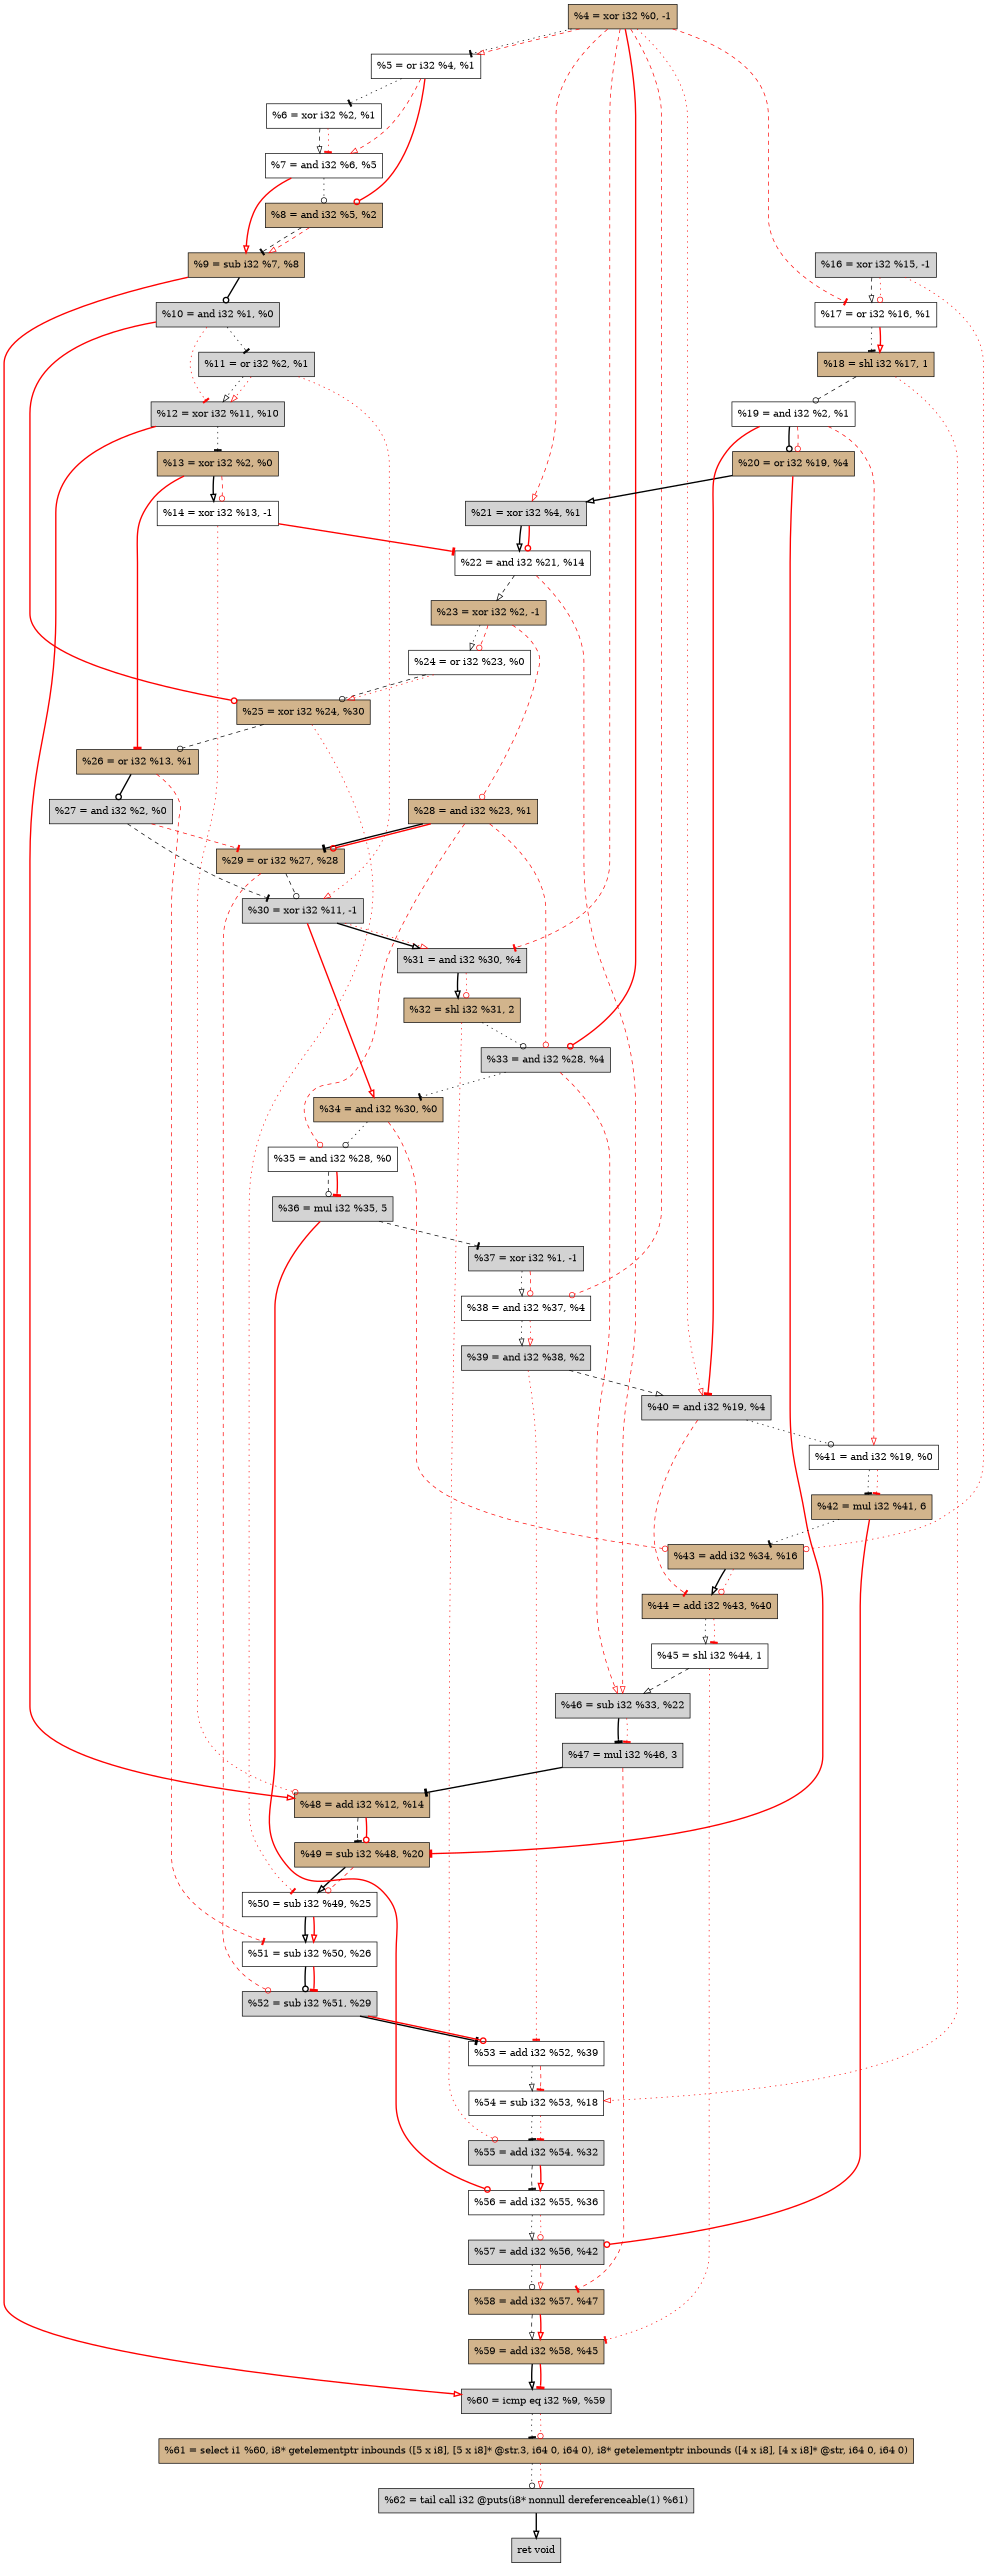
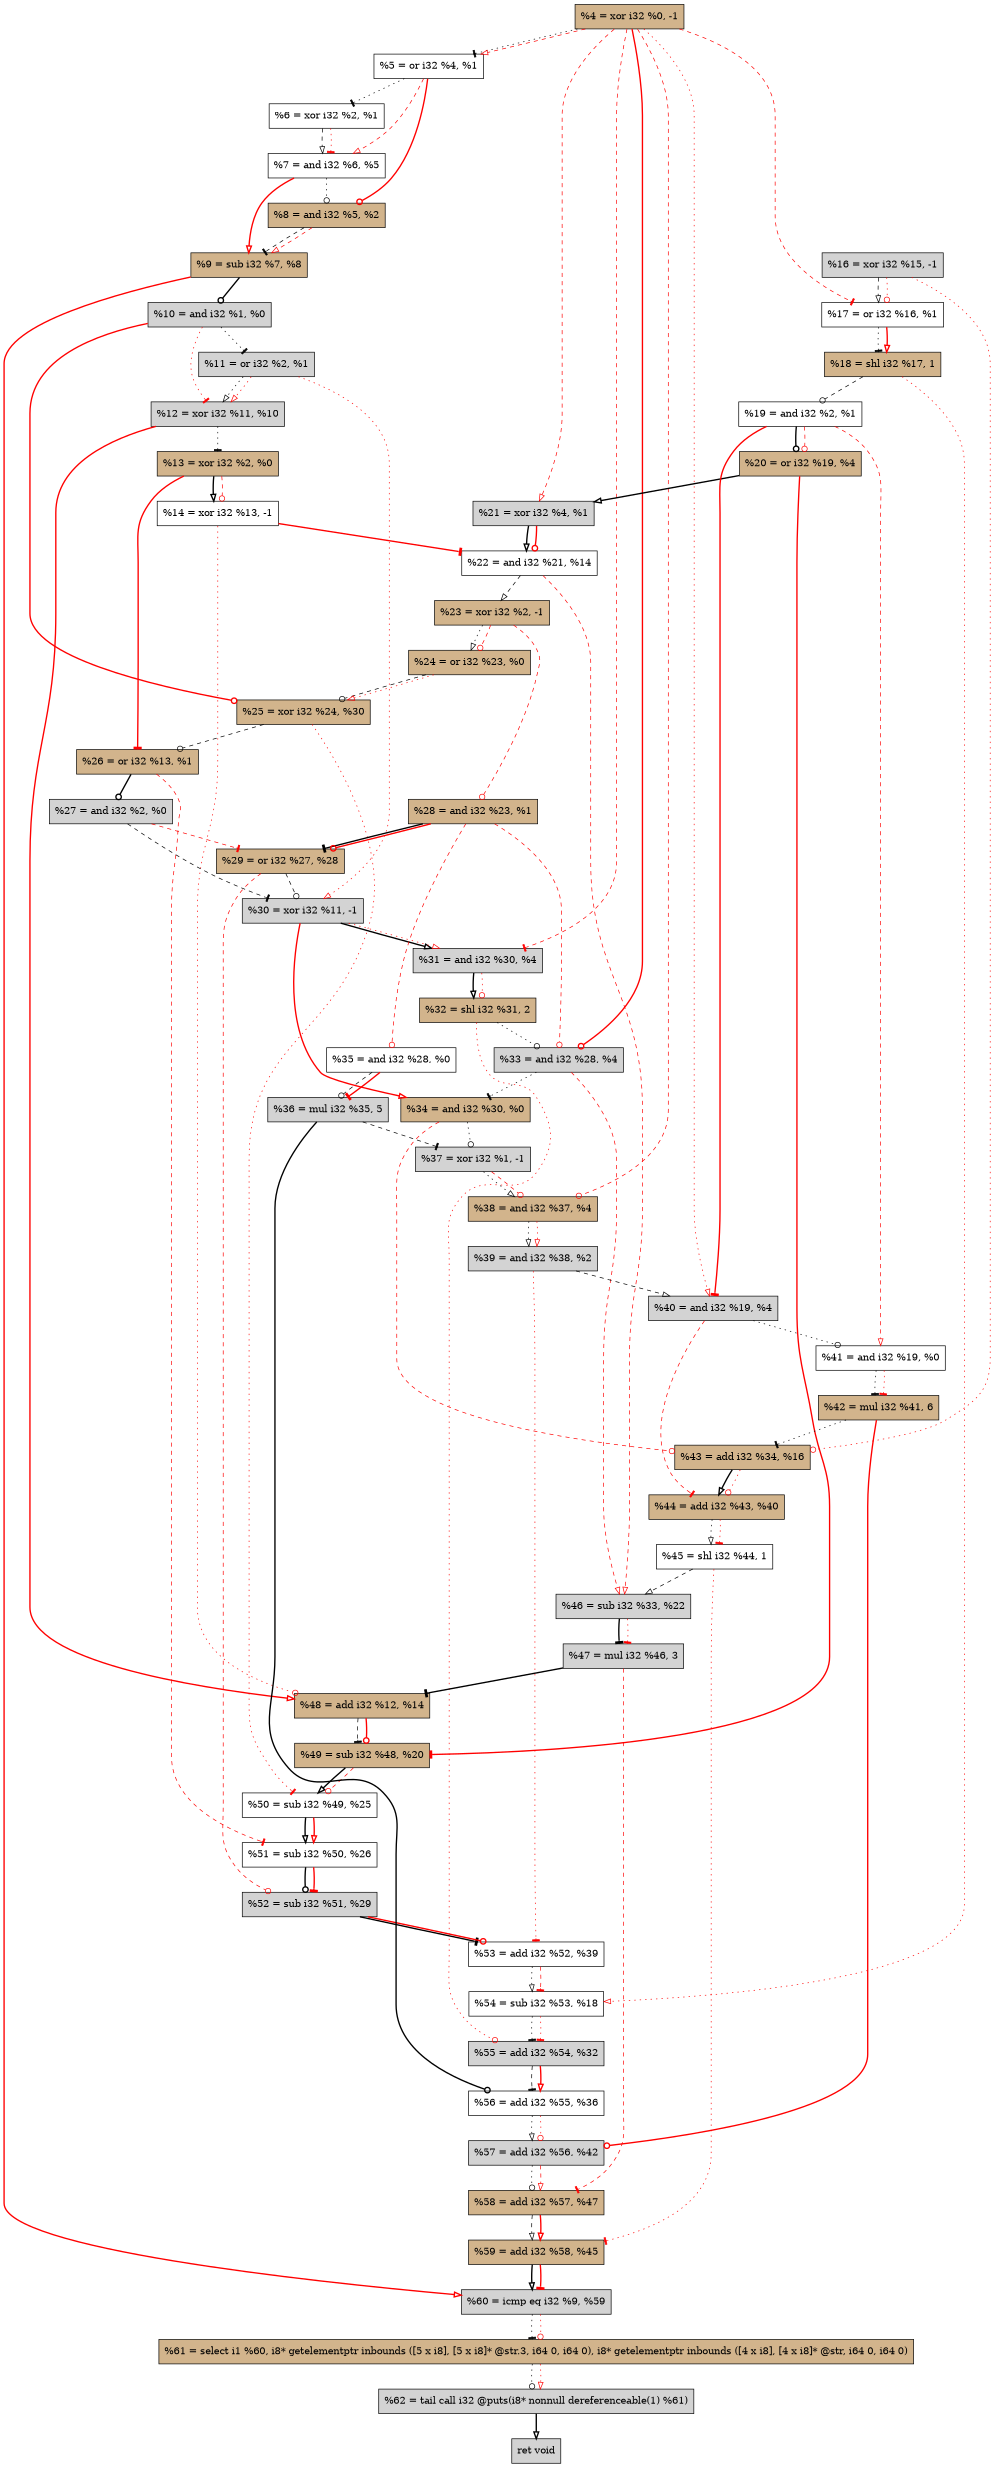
  digraph {
    node [fillcolor=tan shape=record style=filled]
    edge [arrowhead=onormal style=dotted color=red]
    n1 [label="  %4 = xor i32 %0, -1"]
    n2 [fillcolor=white label="  %5 = or i32 %4, %1"]
    n3 [fillcolor=lightgrey label="  %21 = xor i32 %4, %1"]
    n4 [fillcolor=lightgrey label="  %31 = and i32 %30, %4"]
    n5 [fillcolor=lightgrey label="  %33 = and i32 %28, %4"]
-   n6 [fillcolor=white label="  %38 = and i32 %37, %4"]
+   n6 [label="  %38 = and i32 %37, %4"]
    n7 [fillcolor=lightgrey label="  %40 = and i32 %19, %4"]
    n8 [fillcolor=white label="  %17 = or i32 %16, %1"]
    n9 [fillcolor=white label="  %6 = xor i32 %2, %1"]
    n10 [fillcolor=white label="  %7 = and i32 %6, %5"]
    n11 [label="  %8 = and i32 %5, %2"]
    n12 [label="  %20 = or i32 %19, %4"]
    n13 [label="  %49 = sub i32 %48, %20"]
    n14 [fillcolor=white label="  %22 = and i32 %21, %14"]
    n15 [label="  %32 = shl i32 %31, 2"]
    n16 [fillcolor=lightgrey label="  %46 = sub i32 %33, %22"]
    n17 [label="  %34 = and i32 %30, %0"]
    n18 [fillcolor=lightgrey label="  %39 = and i32 %38, %2"]
    n19 [fillcolor=white label="  %41 = and i32 %19, %0"]
    n20 [label="  %44 = add i32 %43, %40"]
    n21 [label="  %9 = sub i32 %7, %8"]
    n22 [fillcolor=lightgrey label="  %10 = and i32 %1, %0"]
    n23 [fillcolor=lightgrey label="  %60 = icmp eq i32 %9, %59"]
    n24 [fillcolor=lightgrey label="  %11 = or i32 %2, %1"]
    n25 [fillcolor=lightgrey label="  %12 = xor i32 %11, %10"]
    n26 [label="%25 = xor i32 %24, %30"]
    n27 [label="  %61 = select i1 %60, i8* getelementptr inbounds ([5 x i8], [5 x i8]* @str.3, i64 0, i64 0), i8* getelementptr inbounds ([4 x i8], [4 x i8]* @str, i64 0, i64 0)"]
    n28 [fillcolor=lightgrey label="  %30 = xor i32 %11, -1"]
    n29 [label="  %13 = xor i32 %2, %0"]
    n30 [label="  %48 = add i32 %12, %14"]
    n31 [label="  %26 = or i32 %13, %1"]
    n32 [fillcolor=white label="  %50 = sub i32 %49, %25"]
    n33 [fillcolor=white label="  %14 = xor i32 %13, -1"]
    n34 [fillcolor=lightgrey label="  %27 = and i32 %2, %0"]
    n35 [fillcolor=white label="  %51 = sub i32 %50, %26"]
    n36 [label="  %23 = xor i32 %2, -1"]
    n37 [fillcolor=lightgrey label="  %16 = xor i32 %15, -1"]
    n38 [label="  %43 = add i32 %34, %16"]
    n39 [label="  %18 = shl i32 %17, 1"]
    n40 [fillcolor=white label="  %19 = and i32 %2, %1"]
    n41 [fillcolor=white label="  %54 = sub i32 %53, %18"]
    n42 [fillcolor=lightgrey label="  %55 = add i32 %54, %32"]
    n43 [label="  %42 = mul i32 %41, 6"]
-   n44 [fillcolor=white label="  %24 = or i32 %23, %0"]
+   n44 [label="  %24 = or i32 %23, %0"]
    n45 [label="  %28 = and i32 %23, %1"]
    n46 [fillcolor=lightgrey label="  %47 = mul i32 %46, 3"]
    n47 [label="  %29 = or i32 %27, %28"]
    n48 [fillcolor=white label="  %35 = and i32 %28, %0"]
    n49 [fillcolor=lightgrey label="  %52 = sub i32 %51, %29"]
    n50 [fillcolor=lightgrey label="  %36 = mul i32 %35, 5"]
    n51 [fillcolor=white label="  %53 = add i32 %52, %39"]
    n52 [fillcolor=white label="  %56 = add i32 %55, %36"]
    n53 [fillcolor=lightgrey label="  %37 = xor i32 %1, -1"]
    n54 [fillcolor=lightgrey label="  %57 = add i32 %56, %42"]
    n55 [fillcolor=white label="  %45 = shl i32 %44, 1"]
    n56 [label="  %58 = add i32 %57, %47"]
    n57 [label="  %59 = add i32 %58, %45"]
    n58 [fillcolor=lightgrey label="  %62 = tail call i32 @puts(i8* nonnull dereferenceable(1) %61)"]
    n59 [fillcolor=lightgrey label="  ret void"]
    n1 -> n2 [arrowhead=tee color=""]
    n1 -> n2 [style=dashed]
    n1 -> n3 [style=dashed]
    n1 -> n4 [arrowhead=tee style=dashed]
    n1 -> n5 [arrowhead=odot style=bold]
    n1 -> n6 [arrowhead=odot style=dashed]
    n1 -> n7
    n1 -> n8 [arrowhead=tee style=dashed]
    n2 -> n9 [arrowhead=tee color=""]
    n2 -> n10 [style=dashed]
    n2 -> n11 [arrowhead=odot style=bold]
    n3 -> n14 [style=bold color=""]
    n3 -> n14 [arrowhead=odot style=bold]
    n4 -> n15 [style=bold color=""]
    n4 -> n15 [arrowhead=odot]
    n5 -> n16 [style=dashed]
    n5 -> n17 [arrowhead=tee color=""]
    n6 -> n18 [color=""]
    n6 -> n18
    n7 -> n19 [arrowhead=odot color=""]
    n7 -> n20 [arrowhead=tee style=dashed]
    n8 -> n39 [arrowhead=tee color=""]
    n8 -> n39 [style=bold]
    n9 -> n10 [style=dashed color=""]
    n9 -> n10 [arrowhead=tee]
    n10 -> n11 [arrowhead=odot color=""]
    n10 -> n21 [style=bold]
    n11 -> n21 [arrowhead=tee style=dashed color=""]
    n11 -> n21 [style=dashed]
    n12 -> n3 [style=bold color=""]
    n12 -> n13 [arrowhead=tee style=bold]
    n13 -> n32 [style=bold color=""]
    n13 -> n32 [arrowhead=odot style=dashed]
    n14 -> n16 [style=dashed]
    n14 -> n36 [style=dashed color=""]
    n15 -> n5 [arrowhead=odot color=""]
    n15 -> n42 [arrowhead=odot]
    n16 -> n46 [arrowhead=tee style=bold color=""]
    n16 -> n46 [arrowhead=tee]
    n17 -> n38 [arrowhead=odot style=dashed]
-   n17 -> n48 [arrowhead=odot color=""]
+   n17 -> n53 [arrowhead=odot color=""]
    n18 -> n7 [style=dashed color=""]
    n18 -> n51 [arrowhead=tee]
    n19 -> n43 [arrowhead=tee color=""]
    n19 -> n43 [arrowhead=tee]
    n20 -> n55 [color=""]
    n20 -> n55 [arrowhead=tee]
    n21 -> n22 [arrowhead=odot style=bold color=""]
    n21 -> n23 [style=bold]
    n22 -> n24 [arrowhead=tee color=""]
    n22 -> n25 [arrowhead=tee]
    n22 -> n26 [arrowhead=odot style=bold]
    n23 -> n27 [arrowhead=tee color=""]
    n23 -> n27 [arrowhead=odot]
    n24 -> n25 [color=""]
    n24 -> n25
    n24 -> n28
    n25 -> n29 [arrowhead=tee color=""]
    n25 -> n30 [style=bold]
    n26 -> n31 [arrowhead=odot style=dashed color=""]
    n26 -> n32 [arrowhead=tee]
    n27 -> n58 [arrowhead=odot color=""]
    n27 -> n58
    n28 -> n4 [style=bold color=""]
    n28 -> n4
    n28 -> n17 [style=bold]
    n29 -> n31 [arrowhead=tee style=bold]
    n29 -> n33 [style=bold color=""]
    n29 -> n33 [arrowhead=odot style=dashed]
    n30 -> n13 [arrowhead=tee style=dashed color=""]
    n30 -> n13 [arrowhead=odot style=bold]
    n31 -> n34 [arrowhead=odot style=bold color=""]
    n31 -> n35 [arrowhead=tee style=dashed]
    n32 -> n35 [style=bold color=""]
    n32 -> n35 [style=bold]
    n33 -> n14 [arrowhead=tee style=bold]
    n33 -> n30 [arrowhead=odot]
    n34 -> n28 [arrowhead=tee style=dashed color=""]
    n34 -> n47 [arrowhead=tee style=dashed]
    n35 -> n49 [arrowhead=odot style=bold color=""]
    n35 -> n49 [arrowhead=tee style=bold]
    n36 -> n44 [color=""]
    n36 -> n44 [arrowhead=odot style=dashed]
    n36 -> n45 [arrowhead=odot style=dashed]
    n37 -> n8 [style=dashed color=""]
    n37 -> n8 [arrowhead=odot]
    n37 -> n38 [arrowhead=odot]
    n38 -> n20 [style=bold color=""]
    n38 -> n20 [arrowhead=odot]
    n39 -> n40 [arrowhead=odot style=dashed color=""]
    n39 -> n41
    n40 -> n7 [arrowhead=tee style=bold]
    n40 -> n12 [arrowhead=odot style=bold color=""]
    n40 -> n12 [arrowhead=odot style=dashed]
    n40 -> n19 [style=dashed]
    n41 -> n42 [arrowhead=tee color=""]
    n41 -> n42 [arrowhead=tee]
    n42 -> n52 [arrowhead=tee style=dashed color=""]
    n42 -> n52 [style=bold]
    n43 -> n38 [arrowhead=tee color=""]
    n43 -> n54 [arrowhead=odot style=bold]
    n44 -> n26 [arrowhead=odot style=dashed color=""]
    n44 -> n26
    n45 -> n5 [arrowhead=odot style=dashed]
    n45 -> n47 [arrowhead=tee style=bold color=""]
    n45 -> n47 [arrowhead=odot style=bold]
    n45 -> n48 [arrowhead=odot style=dashed]
    n46 -> n30 [arrowhead=tee style=bold color=""]
    n46 -> n56 [arrowhead=tee style=dashed]
    n47 -> n28 [arrowhead=odot style=dashed color=""]
    n47 -> n49 [arrowhead=odot style=dashed]
    n48 -> n50 [arrowhead=odot style=dashed color=""]
    n48 -> n50 [arrowhead=tee style=bold]
    n49 -> n51 [arrowhead=tee style=bold color=""]
    n49 -> n51 [arrowhead=odot style=bold]
-   n50 -> n52 [arrowhead=odot style=bold]
+   n50 -> n52 [arrowhead=odot color=black style=bold]
    n50 -> n53 [arrowhead=tee style=dashed color=""]
    n51 -> n41 [color=""]
    n51 -> n41 [arrowhead=tee style=dashed]
    n52 -> n54 [color=""]
    n52 -> n54 [arrowhead=odot]
    n53 -> n6 [color=""]
    n53 -> n6 [arrowhead=odot style=dashed]
    n54 -> n56 [arrowhead=odot color=""]
    n54 -> n56 [style=dashed]
    n55 -> n16 [style=dashed color=""]
    n55 -> n57 [arrowhead=tee]
    n56 -> n57 [style=dashed color=""]
    n56 -> n57 [style=bold]
    n57 -> n23 [style=bold color=""]
    n57 -> n23 [arrowhead=tee style=bold]
    n58 -> n59 [style=bold color=""]
  }
